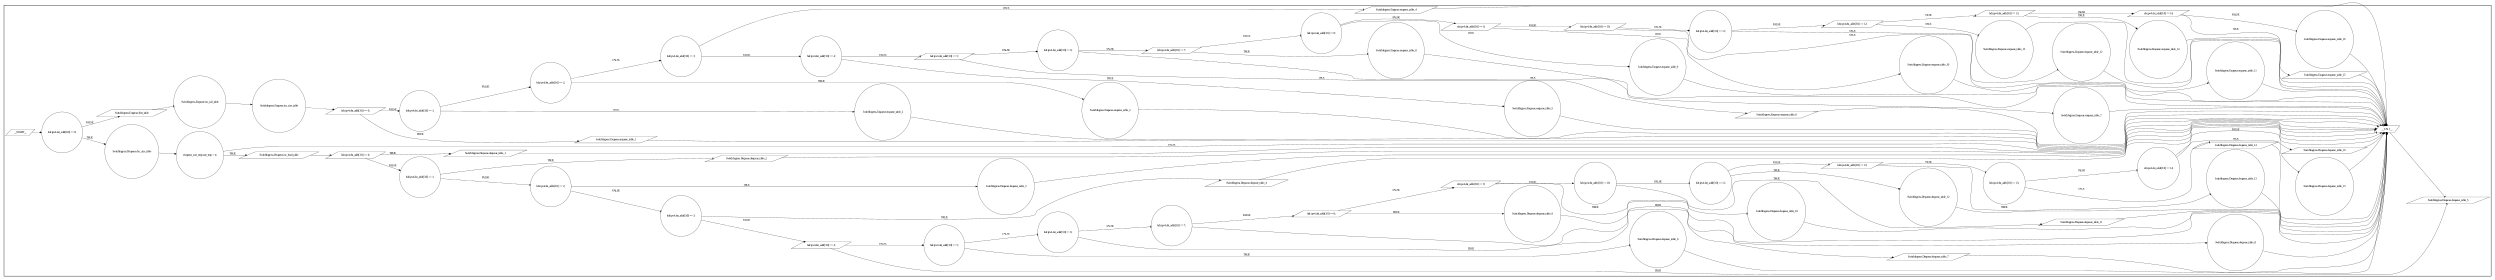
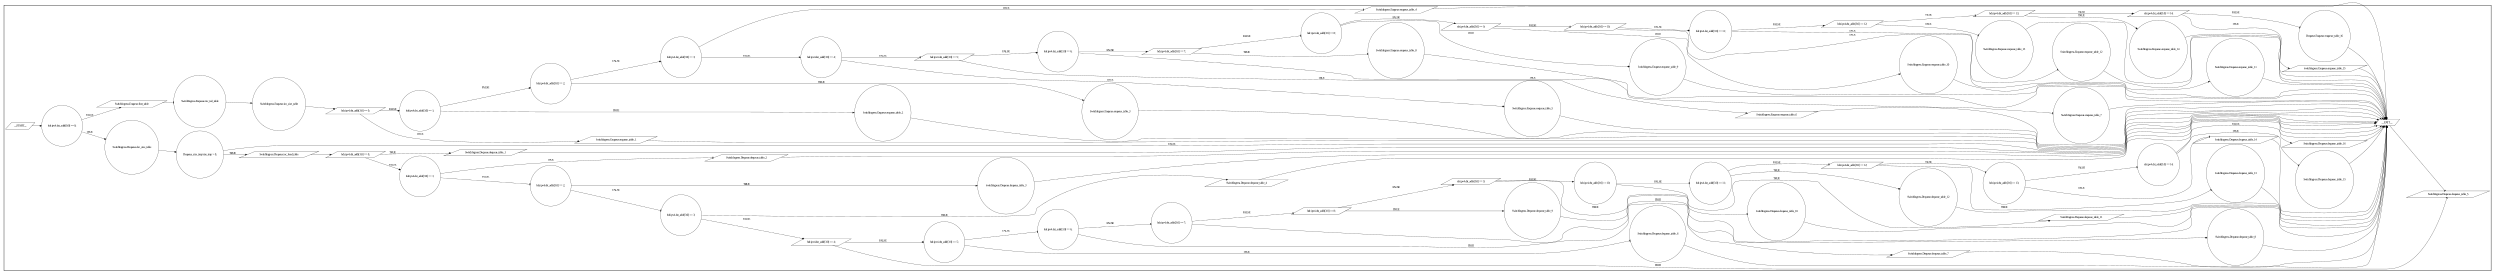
  digraph {
    fontname="Liberation Serif"
    rankdir=LR
    node [fontname="Liberation Serif" shape=circle style=solid]
    edge [arrowhead=tee fontname="Liberation Serif"]
    n1 [label=__START__ shape=parallelogram]
    n2 [label="hdr.ipv4.dst_addr[0:0] == 0;"]
    n3 [label=__EXIT__ shape=parallelogram]
    n4 [label="SwitchIngress.Dequeue.dec_size_table"]
    n5 [label="SwitchIngress.Enqueue.first_table" shape=parallelogram]
    n6 [label="Dequeue_size_tmp/size_tmp > 0;"]
    n7 [label="SwitchIngress.Dequeue.inc_head_table" shape=parallelogram]
    n8 [label="hdr.ipv4.dst_addr[3:0] == 0;" shape=parallelogram]
    n9 [label="SwitchIngress.Dequeue.dequeue_table_1" shape=parallelogram]
    n10 [label="hdr.ipv4.dst_addr[3:0] == 1;"]
    n11 [label="SwitchIngress.Dequeue.dequeue_table_2" shape=parallelogram]
    n12 [label="hdr.ipv4.dst_addr[3:0] == 2;"]
    n13 [label="SwitchIngress.Dequeue.dequeue_table_3"]
    n14 [label="hdr.ipv4.dst_addr[3:0] == 3;"]
    n15 [label="SwitchIngress.Dequeue.dequeue_table_4" shape=parallelogram]
    n16 [label="hdr.ipv4.dst_addr[3:0] == 4;" shape=parallelogram]
    n17 [label="SwitchIngress.Dequeue.dequeue_table_5" shape=parallelogram]
    n18 [label="hdr.ipv4.dst_addr[3:0] == 5;"]
    n19 [label="SwitchIngress.Dequeue.dequeue_table_6"]
    n20 [label="hdr.ipv4.dst_addr[3:0] == 6;"]
    n21 [label="SwitchIngress.Dequeue.dequeue_table_7" shape=parallelogram]
    n22 [label="hdr.ipv4.dst_addr[3:0] == 7;"]
    n23 [label="SwitchIngress.Dequeue.dequeue_table_8"]
    n24 [label="hdr.ipv4.dst_addr[3:0] == 8;" shape=parallelogram]
    n25 [label="SwitchIngress.Dequeue.dequeue_table_9"]
    n26 [label="hdr.ipv4.dst_addr[3:0] == 9;" shape=parallelogram]
    n27 [label="SwitchIngress.Dequeue.dequeue_table_10"]
    n28 [label="hdr.ipv4.dst_addr[3:0] == 10;"]
    n29 [label="SwitchIngress.Dequeue.dequeue_table_11" shape=parallelogram]
    n30 [label="hdr.ipv4.dst_addr[3:0] == 11;"]
    n31 [label="SwitchIngress.Dequeue.dequeue_table_12"]
    n32 [label="hdr.ipv4.dst_addr[3:0] == 12;" shape=parallelogram]
    n33 [label="SwitchIngress.Dequeue.dequeue_table_13"]
    n34 [label="hdr.ipv4.dst_addr[3:0] == 13;"]
    n35 [label="SwitchIngress.Dequeue.dequeue_table_14" shape=parallelogram]
    n36 [label="hdr.ipv4.dst_addr[3:0] == 14;"]
    n37 [label="SwitchIngress.Dequeue.dequeue_table_15"]
    n38 [label="SwitchIngress.Dequeue.dequeue_table_16" shape=parallelogram]
    n39 [label="SwitchIngress.Enqueue.inc_tail_table"]
    n40 [label="SwitchIngress.Enqueue.inc_size_table"]
    n41 [label="hdr.ipv4.dst_addr[3:0] == 0;" shape=parallelogram]
    n42 [label="SwitchIngress.Enqueue.enqueue_table_1" shape=parallelogram]
    n43 [label="hdr.ipv4.dst_addr[3:0] == 1;"]
    n44 [label="SwitchIngress.Enqueue.enqueue_table_2"]
    n45 [label="hdr.ipv4.dst_addr[3:0] == 2;"]
    n46 [label="SwitchIngress.Enqueue.enqueue_table_3"]
    n47 [label="hdr.ipv4.dst_addr[3:0] == 3;"]
    n48 [label="SwitchIngress.Enqueue.enqueue_table_4" shape=parallelogram]
    n49 [label="hdr.ipv4.dst_addr[3:0] == 4;"]
    n50 [label="SwitchIngress.Enqueue.enqueue_table_5"]
    n51 [label="hdr.ipv4.dst_addr[3:0] == 5;" shape=parallelogram]
    n52 [label="SwitchIngress.Enqueue.enqueue_table_6" shape=parallelogram]
    n53 [label="hdr.ipv4.dst_addr[3:0] == 6;"]
    n54 [label="SwitchIngress.Enqueue.enqueue_table_7"]
    n55 [label="hdr.ipv4.dst_addr[3:0] == 7;" shape=parallelogram]
    n56 [label="SwitchIngress.Enqueue.enqueue_table_8"]
    n57 [label="hdr.ipv4.dst_addr[3:0] == 8;"]
    n58 [label="SwitchIngress.Enqueue.enqueue_table_9"]
    n59 [label="hdr.ipv4.dst_addr[3:0] == 9;" shape=parallelogram]
    n60 [label="SwitchIngress.Enqueue.enqueue_table_10"]
    n61 [label="hdr.ipv4.dst_addr[3:0] == 10;" shape=parallelogram]
    n62 [label="SwitchIngress.Enqueue.enqueue_table_11"]
    n63 [label="hdr.ipv4.dst_addr[3:0] == 11;"]
    n64 [label="SwitchIngress.Enqueue.enqueue_table_12"]
    n65 [label="hdr.ipv4.dst_addr[3:0] == 12;" shape=parallelogram]
    n66 [label="SwitchIngress.Enqueue.enqueue_table_13"]
    n67 [label="hdr.ipv4.dst_addr[3:0] == 13;" shape=parallelogram]
    n68 [label="SwitchIngress.Enqueue.enqueue_table_14"]
    n69 [label="hdr.ipv4.dst_addr[3:0] == 14;" shape=parallelogram]
    n70 [label="SwitchIngress.Enqueue.enqueue_table_15" shape=parallelogram]
-   n71 [label="SwitchIngress.Enqueue.enqueue_table_16"]
+   n71 [label="Dequeue.Enqueue.enqueue_table_16"]
    subgraph cluster_1 {
      labeljust=r
      style=bold
      n1
      n2
      n3
      n4
      n5
      n6
      n7
      n8
      n9
      n10
      n11
      n12
      n13
      n14
      n15
      n16
      n17
      n18
      n19
      n20
      n21
      n22
      n23
      n24
      n25
      n26
      n27
      n28
      n29
      n30
      n31
      n32
      n33
      n34
      n35
      n36
      n37
      n38
      n39
      n40
      n41
      n42
      n43
      n44
      n45
      n46
      n47
      n48
      n49
      n50
      n51
      n52
      n53
      n54
      n55
      n56
      n57
      n58
      n59
      n60
      n61
      n62
      n63
      n64
      n65
      n66
      n67
      n68
      n69
      n70
      n71
    }
    n1 -> n2 [arrowhead=diamond]
    n2 -> n4 [arrowhead=diamond label=TRUE]
    n2 -> n5 [arrowhead=normal label=FALSE]
    n3 -> n17
    n4 -> n6 [arrowhead=diamond]
    n5 -> n39
    n6 -> n3 [arrowhead=diamond label=FALSE]
    n6 -> n7 [arrowhead=normal label=TRUE]
    n7 -> n8 [arrowhead=normal]
    n8 -> n9 [arrowhead=diamond label=TRUE]
    n8 -> n10 [arrowhead=diamond label=FALSE]
    n9 -> n3 [arrowhead=normal]
    n10 -> n11 [label=TRUE]
    n10 -> n12 [label=FALSE]
    n11 -> n3
    n12 -> n13 [arrowhead=normal label=TRUE]
    n12 -> n14 [label=FALSE]
    n13 -> n3 [arrowhead=normal]
    n14 -> n15 [arrowhead=normal label=TRUE]
    n14 -> n16 [arrowhead=diamond label=FALSE]
    n15 -> n3 [arrowhead=normal]
    n16 -> n17 [label=TRUE]
    n16 -> n18 [arrowhead=diamond label=FALSE]
    n18 -> n19 [label=TRUE]
    n18 -> n20 [label=FALSE]
    n19 -> n3
    n20 -> n21 [arrowhead=diamond label=TRUE]
    n20 -> n22 [label=FALSE]
    n21 -> n3
    n22 -> n23 [arrowhead=diamond label=TRUE]
    n22 -> n24 [label=FALSE]
    n23 -> n3 [arrowhead=diamond]
    n24 -> n25 [arrowhead=normal label=TRUE]
    n24 -> n26 [arrowhead=diamond label=FALSE]
    n25 -> n3 [arrowhead=diamond]
    n26 -> n27 [label=TRUE]
    n26 -> n28 [arrowhead=normal label=FALSE]
    n27 -> n3 [arrowhead=diamond]
    n28 -> n29 [arrowhead=diamond label=TRUE]
    n28 -> n30 [label=FALSE]
    n29 -> n3 [arrowhead=normal]
    n30 -> n31 [arrowhead=diamond label=TRUE]
    n30 -> n32 [label=FALSE]
    n31 -> n3 [arrowhead=normal]
    n32 -> n33 [label=TRUE]
    n32 -> n34 [label=FALSE]
    n33 -> n3 [arrowhead=normal]
    n34 -> n35 [label=TRUE]
    n34 -> n36 [label=FALSE]
    n35 -> n3 [arrowhead=diamond]
    n36 -> n37 [label=TRUE]
    n36 -> n38 [arrowhead=normal label=FALSE]
    n37 -> n3 [arrowhead=diamond]
    n38 -> n3 [arrowhead=diamond]
    n39 -> n40 [arrowhead=normal]
    n40 -> n41 [arrowhead=diamond]
    n41 -> n42 [arrowhead=diamond label=TRUE]
    n41 -> n43 [arrowhead=diamond label=FALSE]
    n42 -> n3 [arrowhead=normal]
    n43 -> n44 [arrowhead=normal label=TRUE]
    n43 -> n45 [arrowhead=diamond label=FALSE]
    n44 -> n3 [arrowhead=diamond]
    n45 -> n46 [arrowhead=normal label=TRUE]
    n45 -> n47 [arrowhead=diamond label=FALSE]
    n46 -> n3 [arrowhead=normal]
    n47 -> n48 [label=TRUE]
    n47 -> n49 [arrowhead=normal label=FALSE]
    n48 -> n3
    n49 -> n50 [arrowhead=diamond label=TRUE]
    n49 -> n51 [label=FALSE]
    n50 -> n3 [arrowhead=diamond]
    n51 -> n52 [arrowhead=normal label=TRUE]
    n51 -> n53 [arrowhead=diamond label=FALSE]
    n52 -> n3
    n53 -> n54 [label=TRUE]
    n53 -> n55 [arrowhead=normal label=FALSE]
    n54 -> n3 [arrowhead=normal]
    n55 -> n56 [label=TRUE]
    n55 -> n57 [label=FALSE]
    n56 -> n3
    n57 -> n58 [arrowhead=diamond label=TRUE]
    n57 -> n59 [arrowhead=normal label=FALSE]
    n58 -> n3 [arrowhead=normal]
    n59 -> n60 [arrowhead=normal label=TRUE]
    n59 -> n61 [label=FALSE]
    n60 -> n3 [arrowhead=normal]
    n61 -> n62 [arrowhead=normal label=TRUE]
    n61 -> n63 [arrowhead=diamond label=FALSE]
    n62 -> n3
    n63 -> n64 [label=TRUE]
    n63 -> n65 [arrowhead=normal label=FALSE]
    n64 -> n3 [arrowhead=normal]
    n65 -> n66 [label=TRUE]
    n65 -> n67 [label=FALSE]
    n66 -> n3 [arrowhead=diamond]
    n67 -> n68 [arrowhead=diamond label=TRUE]
    n67 -> n69 [arrowhead=diamond label=FALSE]
    n68 -> n3 [arrowhead=normal]
    n69 -> n70 [arrowhead=normal label=TRUE]
    n69 -> n71 [label=FALSE]
    n70 -> n3 [arrowhead=normal]
    n71 -> n3 [arrowhead=normal]
  }
